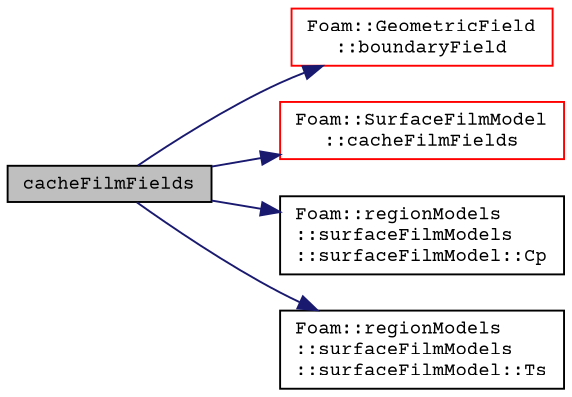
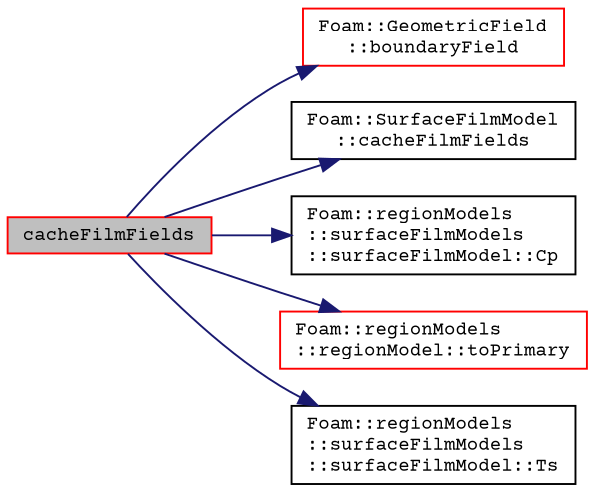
  digraph {
    fontname="Courier Prime"
    rankdir=LR
    node [color=black fontname="Courier Prime" fontsize=10 shape=record]
    edge [color=midnightblue fontname="Courier Prime" fontsize=10 labelfontname=FreeSans labelfontsize=10 style=solid]
-   n1 [fillcolor=grey75 fontcolor=black height=0.2 label=cacheFilmFields style=filled width=0.4]
+   n1 [color=red fillcolor=grey75 fontcolor=black height=0.2 label=cacheFilmFields style=filled width=0.4]
    n2 [color=red height=0.2 label="Foam::GeometricField\l::boundaryField" width=0.4]
-   n3 [color=red height=0.2 label="Foam::SurfaceFilmModel\l::cacheFilmFields" width=0.4]
+   n3 [height=0.2 label="Foam::SurfaceFilmModel\l::cacheFilmFields" width=0.4]
    n4 [height=0.2 label="Foam::regionModels\l::surfaceFilmModels\l::surfaceFilmModel::Cp" width=0.4]
+   n5 [color=red height=0.2 label="Foam::regionModels\l::regionModel::toPrimary" width=0.4]
    n6 [height=0.2 label="Foam::regionModels\l::surfaceFilmModels\l::surfaceFilmModel::Ts" width=0.4]
    n1 -> n2
    n1 -> n3
    n1 -> n4
+   n1 -> n5
    n1 -> n6
  }
